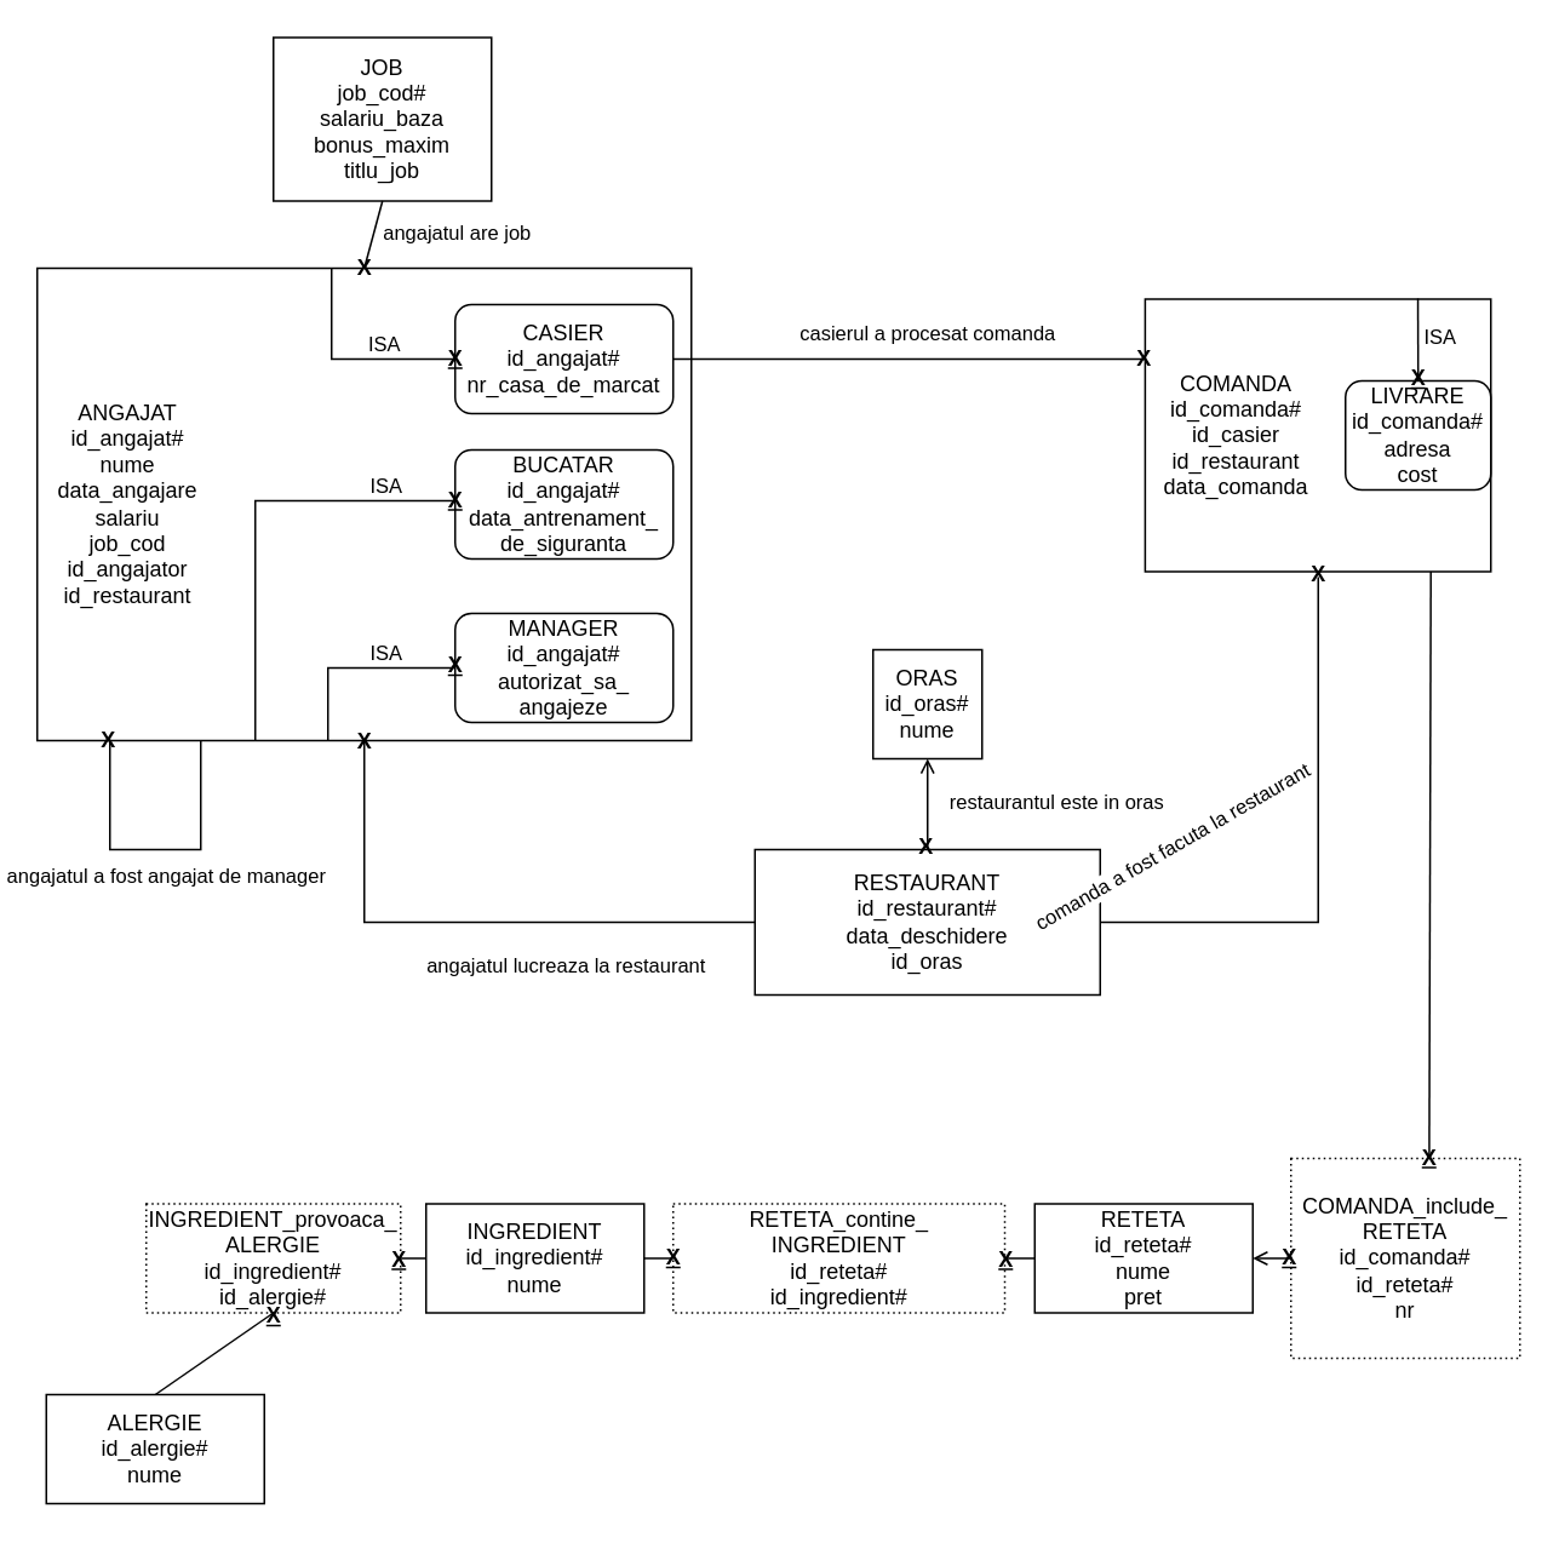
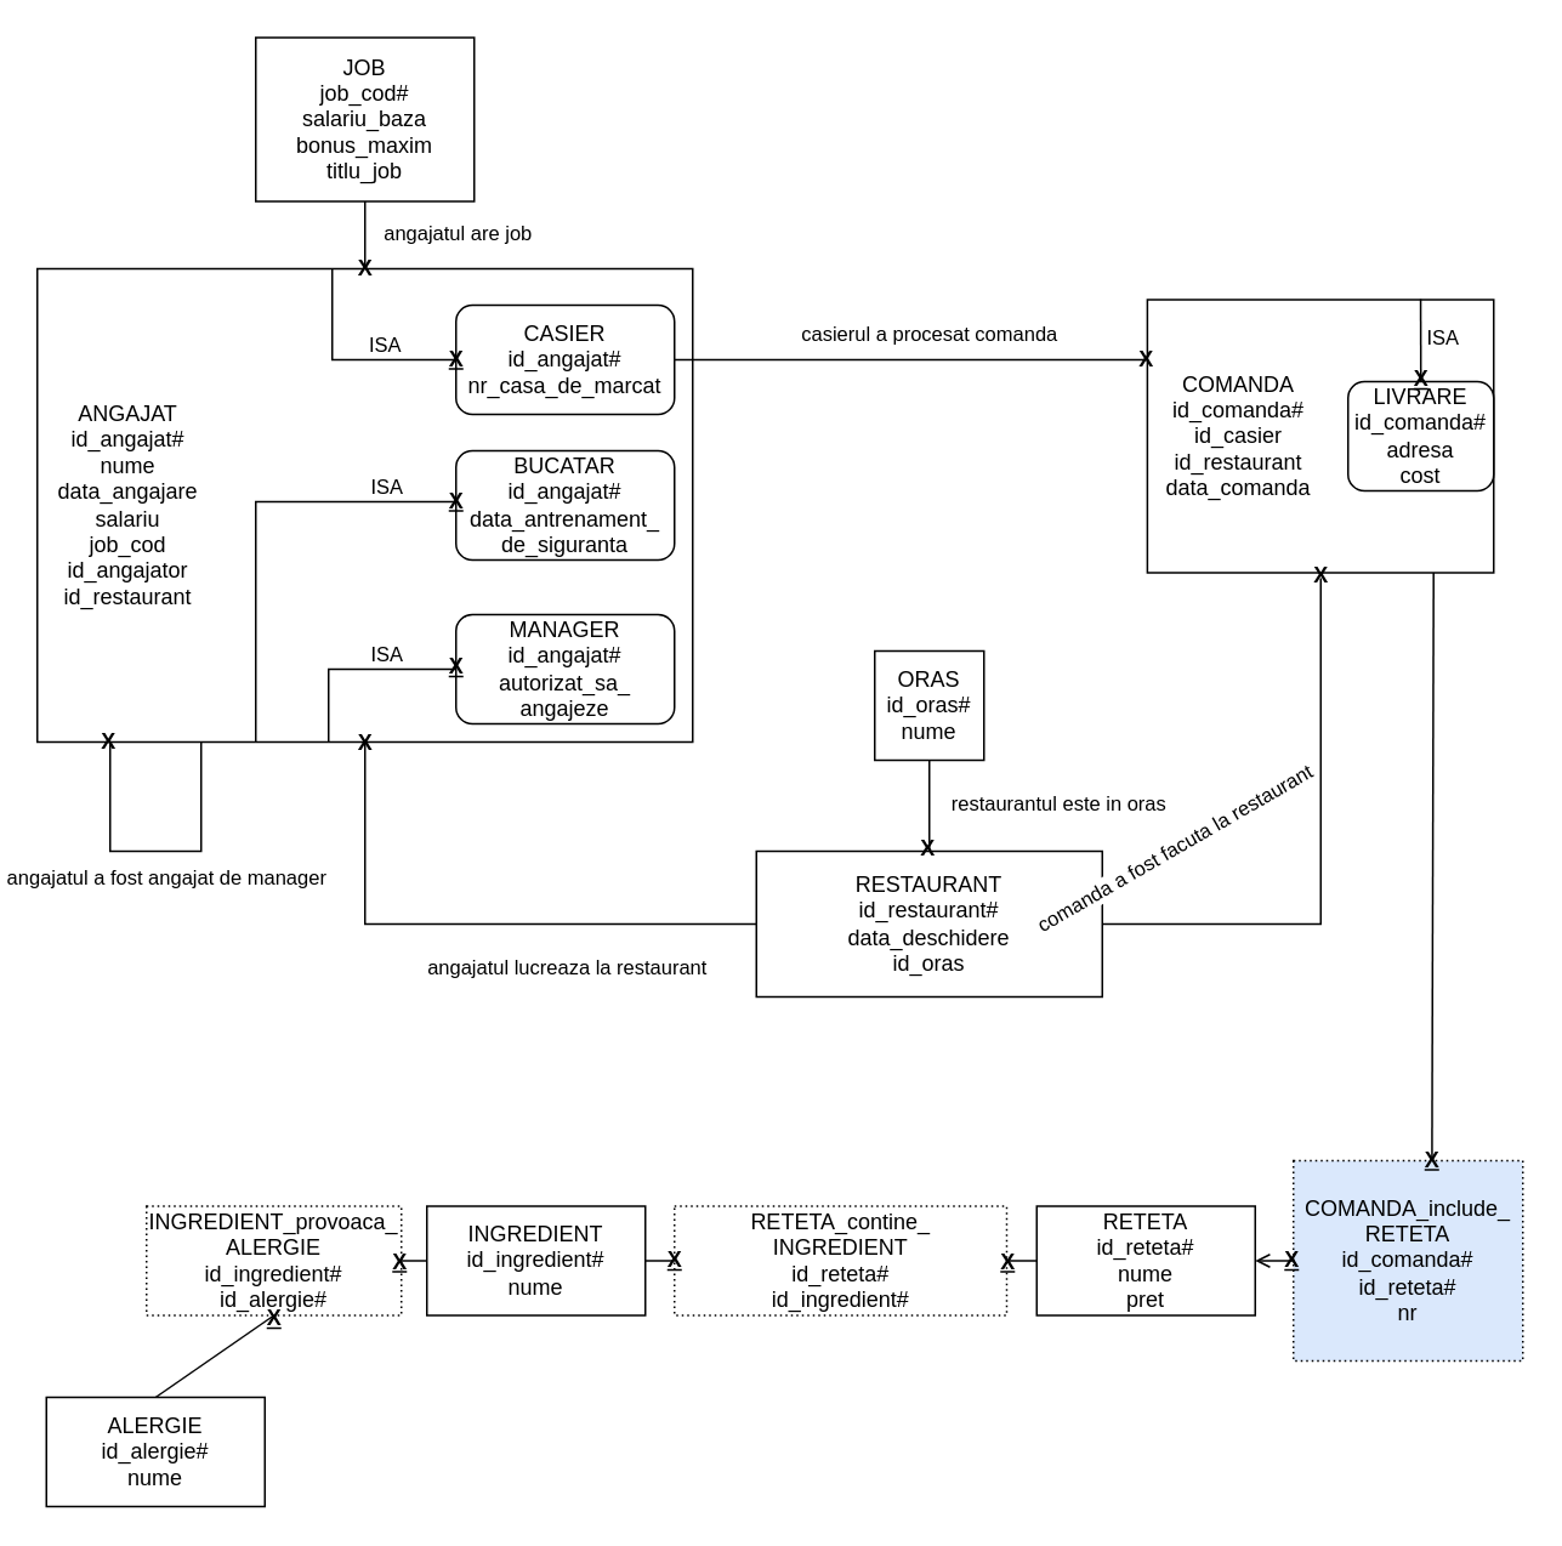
  <mxCell id="0" />
  <mxCell id="1" parent="0" />
  <mxCell id="2" value="" style="rounded=0;whiteSpace=wrap;html=1;" parent="1" vertex="1"><mxGeometry x="20" y="147" width="360" height="260" as="geometry" /></mxCell>
  <mxCell id="3" value="&lt;div&gt;CASIER&lt;/div&gt;&lt;div&gt;id_angajat#&lt;br&gt;&lt;/div&gt;&lt;div&gt;nr_casa_de_marcat&lt;br&gt;&lt;/div&gt;" style="rounded=1;whiteSpace=wrap;html=1;" parent="1" vertex="1"><mxGeometry x="250" y="167" width="120" height="60" as="geometry" /></mxCell>
  <mxCell id="4" value="&lt;div&gt;BUCATAR&lt;/div&gt;&lt;div&gt;id_angajat#&lt;br&gt;&lt;/div&gt;&lt;div&gt;data_antrenament_&lt;/div&gt;&lt;div&gt;de_siguranta&lt;br&gt;&lt;/div&gt;" style="rounded=1;whiteSpace=wrap;html=1;" parent="1" vertex="1"><mxGeometry x="250" y="247" width="120" height="60" as="geometry" /></mxCell>
  <mxCell id="5" value="&lt;div&gt;MANAGER&lt;/div&gt;&lt;div&gt;id_angajat#&lt;br&gt;&lt;/div&gt;&lt;div&gt;autorizat_sa_&lt;/div&gt;&lt;div&gt;angajeze&lt;br&gt;&lt;/div&gt;" style="rounded=1;whiteSpace=wrap;html=1;" parent="1" vertex="1"><mxGeometry x="250" y="337" width="120" height="60" as="geometry" /></mxCell>
  <mxCell id="6" value="&lt;div&gt;ANGAJAT&lt;/div&gt;&lt;div&gt;id_angajat#&lt;/div&gt;&lt;div&gt;nume&lt;/div&gt;&lt;div&gt;data_angajare&lt;/div&gt;&lt;div&gt;salariu&lt;/div&gt;&lt;div&gt;job_cod&lt;br&gt;&lt;/div&gt;&lt;div&gt;id_angajator&lt;br&gt;&lt;/div&gt;&lt;div&gt;id_restaurant&lt;/div&gt;" style="text;html=1;strokeColor=none;fillColor=none;align=center;verticalAlign=middle;whiteSpace=wrap;rounded=0;" parent="1" vertex="1"><mxGeometry x="40" y="167" width="60" height="220" as="geometry" /></mxCell>
  <mxCell id="7" value="" style="endArrow=none;html=1;rounded=0;exitX=0;exitY=0.5;exitDx=0;exitDy=0;" parent="1" source="3" edge="1"><mxGeometry width="50" height="50" relative="1" as="geometry"><mxPoint x="380" y="477" as="sourcePoint" /><mxPoint x="182" y="147" as="targetPoint" /><Array as="points"><mxPoint x="182" y="197" /></Array></mxGeometry></mxCell>
  <mxCell id="8" value="ISA" style="edgeLabel;html=1;align=center;verticalAlign=middle;resizable=0;points=[];" vertex="1" connectable="0" parent="7"><mxGeometry x="-0.305" y="-1" relative="1" as="geometry"><mxPoint x="1" y="-8" as="offset" /></mxGeometry></mxCell>
  <mxCell id="9" value="" style="endArrow=none;html=1;rounded=0;" parent="1" edge="1"><mxGeometry width="50" height="50" relative="1" as="geometry"><mxPoint x="250" y="275" as="sourcePoint" /><mxPoint x="140" y="407" as="targetPoint" /><Array as="points"><mxPoint x="140" y="275" /></Array></mxGeometry></mxCell>
  <mxCell id="10" value="ISA" style="edgeLabel;html=1;align=center;verticalAlign=middle;resizable=0;points=[];" vertex="1" connectable="0" parent="9"><mxGeometry x="-0.678" y="-3" relative="1" as="geometry"><mxPoint y="-6" as="offset" /></mxGeometry></mxCell>
  <mxCell id="11" value="" style="endArrow=none;html=1;rounded=0;exitX=0;exitY=0.5;exitDx=0;exitDy=0;" parent="1" source="5" edge="1"><mxGeometry width="50" height="50" relative="1" as="geometry"><mxPoint x="250" y="365" as="sourcePoint" /><mxPoint x="180" y="407" as="targetPoint" /><Array as="points"><mxPoint x="180" y="367" /></Array></mxGeometry></mxCell>
  <mxCell id="12" value="ISA" style="edgeLabel;html=1;align=center;verticalAlign=middle;resizable=0;points=[];" vertex="1" connectable="0" parent="11"><mxGeometry x="-0.418" y="-3" relative="1" as="geometry"><mxPoint x="-7" y="-6" as="offset" /></mxGeometry></mxCell>
  <mxCell id="13" value="&lt;div&gt;RESTAURANT&lt;/div&gt;&lt;div&gt;id_restaurant#&lt;/div&gt;&lt;div&gt;data_deschidere&lt;br&gt;&lt;/div&gt;&lt;div&gt;id_oras&lt;br&gt;&lt;/div&gt;" style="rounded=0;whiteSpace=wrap;html=1;" parent="1" vertex="1"><mxGeometry x="415" y="467" width="190" height="80" as="geometry" /></mxCell>
  <mxCell id="14" value="" style="endArrow=none;html=1;rounded=0;entryX=1;entryY=0.5;entryDx=0;entryDy=0;" parent="1" target="3" edge="1"><mxGeometry width="50" height="50" relative="1" as="geometry"><mxPoint x="630" y="197" as="sourcePoint" /><mxPoint x="370" y="207" as="targetPoint" /></mxGeometry></mxCell>
  <mxCell id="15" value="" style="endArrow=none;html=1;rounded=0;entryX=0.5;entryY=1;entryDx=0;entryDy=0;exitX=1;exitY=0.5;exitDx=0;exitDy=0;" parent="1" source="13" edge="1"><mxGeometry width="50" height="50" relative="1" as="geometry"><mxPoint x="670" y="487" as="sourcePoint" /><mxPoint x="725" y="317" as="targetPoint" /><Array as="points"><mxPoint x="725" y="507" /></Array></mxGeometry></mxCell>
  <mxCell id="16" value="&lt;div&gt;RETETA&lt;/div&gt;&lt;div&gt;id_reteta#&lt;/div&gt;&lt;div&gt;nume&lt;/div&gt;&lt;div&gt;pret&lt;br&gt;&lt;/div&gt;" style="rounded=0;whiteSpace=wrap;html=1;" parent="1" vertex="1"><mxGeometry x="569" y="662" width="120" height="60" as="geometry" /></mxCell>
  <mxCell id="17" value="&lt;div&gt;ORAS&lt;/div&gt;&lt;div&gt;id_oras#&lt;/div&gt;&lt;div&gt;nume&lt;br&gt;&lt;/div&gt;" style="rounded=0;whiteSpace=wrap;html=1;" parent="1" vertex="1"><mxGeometry x="480" y="357" width="60" height="60" as="geometry" /></mxCell>
- <mxCell id="18" value="" style="endArrow=open;html=1;rounded=0;entryX=0.5;entryY=1;entryDx=0;entryDy=0;exitX=0.5;exitY=0;exitDx=0;exitDy=0;" parent="1" source="13" target="17" edge="1"><mxGeometry width="50" height="50" relative="1" as="geometry"><mxPoint x="390" y="537" as="sourcePoint" /><mxPoint x="440" y="487" as="targetPoint" /></mxGeometry></mxCell>
+ <mxCell id="18" value="" style="endArrow=none;html=1;rounded=0;entryX=0.5;entryY=1;entryDx=0;entryDy=0;exitX=0.5;exitY=0;exitDx=0;exitDy=0;" parent="1" source="13" target="17" edge="1"><mxGeometry width="50" height="50" relative="1" as="geometry"><mxPoint x="390" y="537" as="sourcePoint" /><mxPoint x="440" y="487" as="targetPoint" /></mxGeometry></mxCell>
  <mxCell id="19" value="&lt;div&gt;INGREDIENT&lt;/div&gt;&lt;div&gt;id_ingredient#&lt;/div&gt;&lt;div&gt;nume&lt;br&gt;&lt;/div&gt;" style="rounded=0;whiteSpace=wrap;html=1;" parent="1" vertex="1"><mxGeometry x="234" y="662" width="120" height="60" as="geometry" /></mxCell>
  <mxCell id="20" value="" style="endArrow=none;html=1;rounded=0;entryX=0.5;entryY=1;entryDx=0;entryDy=0;exitX=0;exitY=0.5;exitDx=0;exitDy=0;" parent="1" source="13" target="2" edge="1"><mxGeometry width="50" height="50" relative="1" as="geometry"><mxPoint x="390" y="527" as="sourcePoint" /><mxPoint x="440" y="477" as="targetPoint" /><Array as="points"><mxPoint x="200" y="507" /></Array></mxGeometry></mxCell>
  <mxCell id="21" value="" style="endArrow=none;html=1;rounded=0;entryX=0.25;entryY=1;entryDx=0;entryDy=0;" parent="1" target="2" edge="1"><mxGeometry width="50" height="50" relative="1" as="geometry"><mxPoint x="60" y="407" as="sourcePoint" /><mxPoint x="110" y="417" as="targetPoint" /><Array as="points"><mxPoint x="60" y="467" /><mxPoint x="110" y="467" /></Array></mxGeometry></mxCell>
  <mxCell id="22" value="&lt;div&gt;ALERGIE&lt;/div&gt;&lt;div&gt;id_alergie#&lt;/div&gt;&lt;div&gt;nume&lt;br&gt;&lt;/div&gt;" style="rounded=0;whiteSpace=wrap;html=1;" parent="1" vertex="1"><mxGeometry x="25" y="767" width="120" height="60" as="geometry" /></mxCell>
  <mxCell id="23" value="&lt;b&gt;X&lt;/b&gt;" style="text;html=1;align=center;verticalAlign=middle;resizable=0;points=[];autosize=1;strokeColor=none;fillColor=none;" parent="1" vertex="1"><mxGeometry x="44" y="392" width="30" height="30" as="geometry" /></mxCell>
  <mxCell id="24" value="&lt;b&gt;X&lt;/b&gt;" style="text;html=1;align=center;verticalAlign=middle;resizable=0;points=[];autosize=1;strokeColor=none;fillColor=none;" parent="1" vertex="1"><mxGeometry x="185" y="393" width="30" height="30" as="geometry" /></mxCell>
  <mxCell id="25" value="&lt;b&gt;X&lt;/b&gt;" style="text;html=1;align=center;verticalAlign=middle;resizable=0;points=[];autosize=1;strokeColor=none;fillColor=none;" parent="1" vertex="1"><mxGeometry x="494" y="451" width="30" height="30" as="geometry" /></mxCell>
  <mxCell id="26" value="&lt;div&gt;RETETA_contine_&lt;/div&gt;&lt;div&gt;INGREDIENT&lt;/div&gt;&lt;div&gt;id_reteta#&lt;/div&gt;&lt;div&gt;id_ingredient#&lt;br&gt;&lt;/div&gt;" style="rounded=0;whiteSpace=wrap;html=1;dashed=1;dashPattern=1 2;" parent="1" vertex="1"><mxGeometry x="370" y="662" width="182.5" height="60" as="geometry" /></mxCell>
  <mxCell id="27" value="" style="endArrow=none;html=1;rounded=0;entryX=0;entryY=0.5;entryDx=0;entryDy=0;exitX=1;exitY=0.5;exitDx=0;exitDy=0;" parent="1" source="26" target="16" edge="1"><mxGeometry width="50" height="50" relative="1" as="geometry"><mxPoint x="390" y="747" as="sourcePoint" /><mxPoint x="440" y="697" as="targetPoint" /></mxGeometry></mxCell>
  <mxCell id="28" value="" style="endArrow=none;html=1;rounded=0;entryX=1;entryY=0.5;entryDx=0;entryDy=0;exitX=0;exitY=0.5;exitDx=0;exitDy=0;" parent="1" source="26" target="19" edge="1"><mxGeometry width="50" height="50" relative="1" as="geometry"><mxPoint x="390" y="747" as="sourcePoint" /><mxPoint x="440" y="697" as="targetPoint" /></mxGeometry></mxCell>
  <mxCell id="29" value="&lt;u&gt;&lt;b&gt;X&lt;/b&gt;&lt;/u&gt;" style="text;html=1;align=center;verticalAlign=middle;resizable=0;points=[];autosize=1;strokeColor=none;fillColor=none;" parent="1" vertex="1"><mxGeometry x="538" y="678" width="30" height="30" as="geometry" /></mxCell>
  <mxCell id="30" value="&lt;u&gt;&lt;b&gt;X&lt;/b&gt;&lt;/u&gt;" style="text;html=1;align=center;verticalAlign=middle;resizable=0;points=[];autosize=1;strokeColor=none;fillColor=none;" parent="1" vertex="1"><mxGeometry x="355" y="677" width="30" height="30" as="geometry" /></mxCell>
  <mxCell id="31" value="&lt;u&gt;&lt;b&gt;X&lt;/b&gt;&lt;/u&gt;" style="text;html=1;align=center;verticalAlign=middle;resizable=0;points=[];autosize=1;strokeColor=none;fillColor=none;" parent="1" vertex="1"><mxGeometry x="235" y="182" width="30" height="30" as="geometry" /></mxCell>
  <mxCell id="32" value="&lt;u&gt;&lt;b&gt;X&lt;/b&gt;&lt;/u&gt;" style="text;html=1;align=center;verticalAlign=middle;resizable=0;points=[];autosize=1;strokeColor=none;fillColor=none;" parent="1" vertex="1"><mxGeometry x="235" y="260" width="30" height="30" as="geometry" /></mxCell>
  <mxCell id="33" value="&lt;u&gt;&lt;b&gt;X&lt;/b&gt;&lt;/u&gt;" style="text;html=1;align=center;verticalAlign=middle;resizable=0;points=[];autosize=1;strokeColor=none;fillColor=none;" parent="1" vertex="1"><mxGeometry x="235" y="351" width="30" height="30" as="geometry" /></mxCell>
- <mxCell id="34" value="&lt;div&gt;COMANDA_include_&lt;/div&gt;&lt;div&gt;RETETA&lt;/div&gt;&lt;div&gt;id_comanda#&lt;/div&gt;&lt;div&gt;id_reteta#&lt;br&gt;&lt;/div&gt;&lt;div&gt;nr&lt;/div&gt;" style="rounded=0;whiteSpace=wrap;html=1;dashed=1;dashPattern=1 2;" parent="1" vertex="1"><mxGeometry x="710" y="637" width="126" height="110" as="geometry" /></mxCell>
+ <mxCell id="34" value="&lt;div&gt;COMANDA_include_&lt;/div&gt;&lt;div&gt;RETETA&lt;/div&gt;&lt;div&gt;id_comanda#&lt;/div&gt;&lt;div&gt;id_reteta#&lt;br&gt;&lt;/div&gt;&lt;div&gt;nr&lt;/div&gt;" style="rounded=0;whiteSpace=wrap;html=1;dashed=1;dashPattern=1 2;fillColor=#dae8fc;" parent="1" vertex="1"><mxGeometry x="710" y="637" width="126" height="110" as="geometry" /></mxCell>
  <mxCell id="35" value="" style="endArrow=none;html=1;rounded=0;exitX=0.604;exitY=-0.006;exitDx=0;exitDy=0;exitPerimeter=0;" parent="1" source="34" edge="1"><mxGeometry width="50" height="50" relative="1" as="geometry"><mxPoint x="787" y="547" as="sourcePoint" /><mxPoint x="787" y="307" as="targetPoint" /></mxGeometry></mxCell>
  <mxCell id="36" value="&lt;u&gt;&lt;b&gt;X&lt;/b&gt;&lt;/u&gt;" style="text;html=1;align=center;verticalAlign=middle;resizable=0;points=[];autosize=1;strokeColor=none;fillColor=none;" parent="1" vertex="1"><mxGeometry x="771" y="622" width="30" height="30" as="geometry" /></mxCell>
  <mxCell id="37" value="&lt;div&gt;INGREDIENT_provoaca_&lt;/div&gt;&lt;div&gt;ALERGIE&lt;/div&gt;&lt;div&gt;id_ingredient#&lt;/div&gt;&lt;div&gt;id_alergie#&lt;br&gt;&lt;/div&gt;" style="rounded=0;whiteSpace=wrap;html=1;dashed=1;dashPattern=1 2;" parent="1" vertex="1"><mxGeometry x="80" y="662" width="140" height="60" as="geometry" /></mxCell>
  <mxCell id="38" value="" style="endArrow=none;html=1;rounded=0;exitX=1;exitY=0.5;exitDx=0;exitDy=0;entryX=0;entryY=0.5;entryDx=0;entryDy=0;" parent="1" source="37" target="19" edge="1"><mxGeometry width="50" height="50" relative="1" as="geometry"><mxPoint x="220" y="692" as="sourcePoint" /><mxPoint x="270" y="897" as="targetPoint" /></mxGeometry></mxCell>
  <mxCell id="39" value="" style="endArrow=none;html=1;rounded=0;exitX=0.5;exitY=0;exitDx=0;exitDy=0;entryX=0.5;entryY=1;entryDx=0;entryDy=0;" parent="1" source="22" target="37" edge="1"><mxGeometry width="50" height="50" relative="1" as="geometry"><mxPoint x="390" y="777" as="sourcePoint" /><mxPoint x="440" y="727" as="targetPoint" /></mxGeometry></mxCell>
  <mxCell id="40" value="&lt;u&gt;&lt;b&gt;X&lt;/b&gt;&lt;/u&gt;" style="text;html=1;align=center;verticalAlign=middle;resizable=0;points=[];autosize=1;strokeColor=none;fillColor=none;" parent="1" vertex="1"><mxGeometry x="135" y="709" width="30" height="30" as="geometry" /></mxCell>
  <mxCell id="41" value="&lt;u&gt;&lt;b&gt;X&lt;/b&gt;&lt;/u&gt;" style="text;html=1;align=center;verticalAlign=middle;resizable=0;points=[];autosize=1;strokeColor=none;fillColor=none;" parent="1" vertex="1"><mxGeometry x="204" y="678" width="30" height="30" as="geometry" /></mxCell>
  <mxCell id="42" value="" style="endArrow=open;html=1;rounded=0;exitX=0;exitY=0.5;exitDx=0;exitDy=0;entryX=1;entryY=0.5;entryDx=0;entryDy=0;" parent="1" source="34" target="16" edge="1"><mxGeometry width="50" height="50" relative="1" as="geometry"><mxPoint x="660" y="617" as="sourcePoint" /><mxPoint x="659" y="667" as="targetPoint" /></mxGeometry></mxCell>
  <mxCell id="43" value="&lt;u&gt;&lt;b&gt;X&lt;/b&gt;&lt;/u&gt;" style="text;html=1;align=center;verticalAlign=middle;resizable=0;points=[];autosize=1;strokeColor=none;fillColor=none;" parent="1" vertex="1"><mxGeometry x="694" y="677" width="30" height="30" as="geometry" /></mxCell>
- <mxCell id="44" value="&lt;div&gt;JOB&lt;/div&gt;&lt;div&gt;job_cod#&lt;/div&gt;&lt;div&gt;salariu_baza&lt;/div&gt;&lt;div&gt;bonus_maxim&lt;/div&gt;&lt;div&gt;titlu_job&lt;/div&gt;" style="rounded=0;whiteSpace=wrap;html=1;" parent="1" vertex="1"><mxGeometry x="150" y="20" width="120" height="90" as="geometry" /></mxCell>
+ <mxCell id="44" value="&lt;div&gt;JOB&lt;/div&gt;&lt;div&gt;job_cod#&lt;/div&gt;&lt;div&gt;salariu_baza&lt;/div&gt;&lt;div&gt;bonus_maxim&lt;/div&gt;&lt;div&gt;titlu_job&lt;/div&gt;" style="rounded=0;whiteSpace=wrap;html=1;" parent="1" vertex="1"><mxGeometry x="140" y="20" width="120" height="90" as="geometry" /></mxCell>
  <mxCell id="45" value="" style="endArrow=none;html=1;rounded=0;exitX=0.5;exitY=1;exitDx=0;exitDy=0;entryX=0.5;entryY=0;entryDx=0;entryDy=0;" parent="1" source="44" target="2" edge="1"><mxGeometry width="50" height="50" relative="1" as="geometry"><mxPoint x="151" y="477" as="sourcePoint" /><mxPoint x="440" y="397" as="targetPoint" /></mxGeometry></mxCell>
  <mxCell id="46" value="&lt;span&gt;&lt;b&gt;X&lt;/b&gt;&lt;/span&gt;" style="text;html=1;align=center;verticalAlign=middle;resizable=0;points=[];autosize=1;strokeColor=none;fillColor=none;fontStyle=0" parent="1" vertex="1"><mxGeometry x="185" y="132" width="30" height="30" as="geometry" /></mxCell>
  <mxCell id="47" value="" style="rounded=0;whiteSpace=wrap;html=1;" parent="1" vertex="1"><mxGeometry x="629.76" y="164" width="190.24" height="150" as="geometry" /></mxCell>
  <mxCell id="48" value="&lt;div style=&quot;border-color: var(--border-color);&quot;&gt;COMANDA&lt;/div&gt;&lt;div style=&quot;border-color: var(--border-color);&quot;&gt;id_comanda#&lt;/div&gt;&lt;div style=&quot;border-color: var(--border-color);&quot;&gt;id_casier&lt;/div&gt;&lt;div style=&quot;border-color: var(--border-color);&quot;&gt;id_restaurant&lt;/div&gt;&lt;div style=&quot;border-color: var(--border-color);&quot;&gt;data_comanda&lt;/div&gt;" style="text;html=1;strokeColor=none;fillColor=none;align=center;verticalAlign=middle;whiteSpace=wrap;rounded=0;" parent="1" vertex="1"><mxGeometry x="649.76" y="224" width="60" height="30" as="geometry" /></mxCell>
  <mxCell id="49" value="&lt;div&gt;LIVRARE&lt;/div&gt;&lt;div&gt;id_comanda#&lt;/div&gt;&lt;div&gt;adresa&lt;br&gt;&lt;/div&gt;&lt;div&gt;cost&lt;/div&gt;" style="rounded=1;whiteSpace=wrap;html=1;" parent="1" vertex="1"><mxGeometry x="740" y="209" width="80" height="60" as="geometry" /></mxCell>
  <mxCell id="50" value="" style="endArrow=none;html=1;rounded=0;exitX=0.5;exitY=0;exitDx=0;exitDy=0;entryX=0.789;entryY=-0.002;entryDx=0;entryDy=0;entryPerimeter=0;" parent="1" source="49" target="47" edge="1"><mxGeometry width="50" height="50" relative="1" as="geometry"><mxPoint x="759.76" y="160" as="sourcePoint" /><mxPoint x="809.76" y="110" as="targetPoint" /></mxGeometry></mxCell>
  <mxCell id="51" value="ISA" style="edgeLabel;html=1;align=center;verticalAlign=middle;resizable=0;points=[];" vertex="1" connectable="0" parent="50"><mxGeometry x="0.457" y="-1" relative="1" as="geometry"><mxPoint x="11" y="9" as="offset" /></mxGeometry></mxCell>
  <mxCell id="52" value="&lt;b&gt;X&lt;/b&gt;" style="text;html=1;align=center;verticalAlign=middle;resizable=0;points=[];autosize=1;strokeColor=none;fillColor=none;" parent="1" vertex="1"><mxGeometry x="710" y="301" width="30" height="30" as="geometry" /></mxCell>
  <mxCell id="53" value="&lt;b&gt;X&lt;/b&gt;" style="text;html=1;align=center;verticalAlign=middle;resizable=0;points=[];autosize=1;strokeColor=none;fillColor=none;" parent="1" vertex="1"><mxGeometry x="614" y="182" width="30" height="30" as="geometry" /></mxCell>
  <mxCell id="54" value="&lt;u&gt;&lt;b&gt;X&lt;/b&gt;&lt;/u&gt;" style="text;html=1;align=center;verticalAlign=middle;resizable=0;points=[];autosize=1;strokeColor=none;fillColor=none;" parent="1" vertex="1"><mxGeometry x="765" y="193" width="30" height="30" as="geometry" /></mxCell>
  <mxCell id="55" value="angajatul are job" style="edgeLabel;html=1;align=center;verticalAlign=middle;resizable=0;points=[];" vertex="1" connectable="0" parent="1"><mxGeometry x="250" y="127" as="geometry" /></mxCell>
  <mxCell id="56" value="casierul a procesat comanda" style="edgeLabel;html=1;align=center;verticalAlign=middle;resizable=0;points=[];" vertex="1" connectable="0" parent="1"><mxGeometry x="509" y="182" as="geometry" /></mxCell>
  <mxCell id="57" value="restaurantul este in oras" style="edgeLabel;html=1;align=center;verticalAlign=middle;resizable=0;points=[];" vertex="1" connectable="0" parent="1"><mxGeometry x="580" y="440" as="geometry" /></mxCell>
  <mxCell id="58" value="comanda a fost facuta la restaurant" style="edgeLabel;html=1;align=center;verticalAlign=middle;resizable=0;points=[];rotation=-30;" vertex="1" connectable="0" parent="1"><mxGeometry x="644" y="466" as="geometry" /></mxCell>
  <mxCell id="59" value="angajatul lucreaza la restaurant" style="edgeLabel;html=1;align=center;verticalAlign=middle;resizable=0;points=[];" vertex="1" connectable="0" parent="1"><mxGeometry x="310" y="530" as="geometry" /></mxCell>
  <mxCell id="60" value="angajatul a fost angajat de manager" style="edgeLabel;html=1;align=center;verticalAlign=middle;resizable=0;points=[];" vertex="1" connectable="0" parent="1"><mxGeometry x="90" y="481" as="geometry" /></mxCell>
